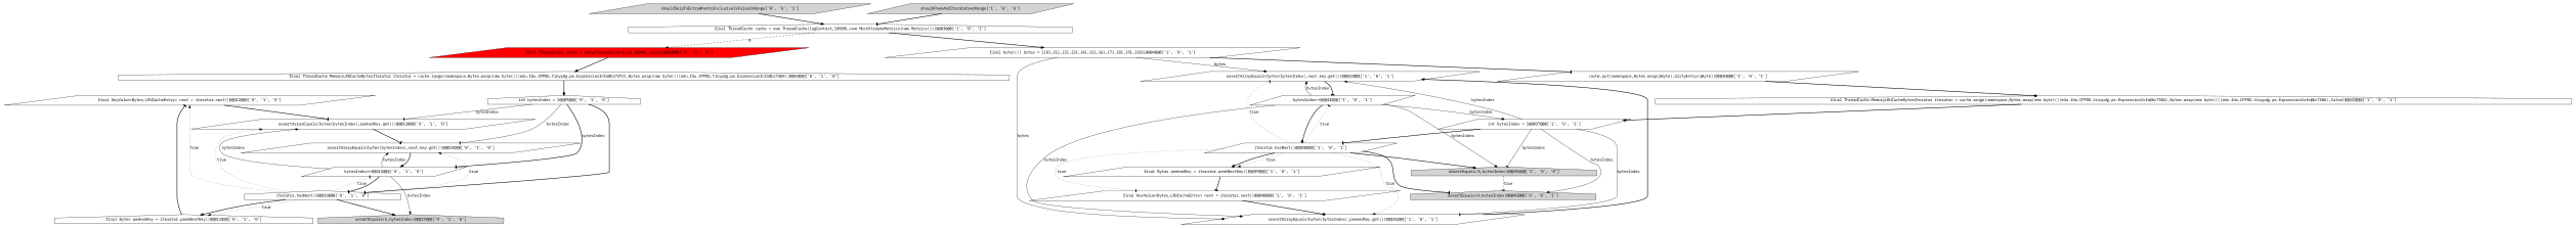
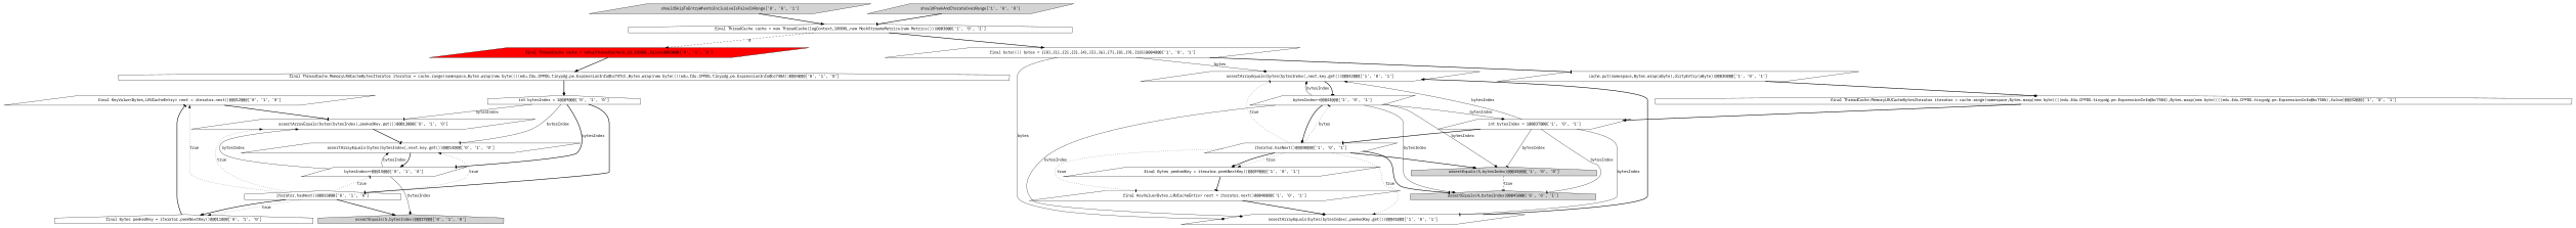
  digraph {
    fontname="IBM Plex Mono"
    node [fillcolor=white fontname="IBM Plex Mono" shape=parallelogram style=filled]
    edge [arrowhead=tee fontname="IBM Plex Mono" style=bold]
    n1 [label="final KeyValue<Bytes,LRUCacheEntry> next = iterator.next()@@@12@@@['0', '1', '0']"]
    n2 [label="assertArrayEquals(bytes(bytesIndex(,peekedKey.get())@@@13@@@['0', '1', '0']"]
    n3 [label="assertArrayEquals(bytes(bytesIndex(,next.key.get())@@@14@@@['0', '1', '0']"]
    n4 [fillcolor=lightgray label="assertEquals(5,bytesIndex)@@@17@@@['0', '1', '0']" shape=house]
    n5 [label="int bytesIndex = 1@@@9@@@['0', '1', '0']" shape=house]
    n6 [label="iterator.hasNext()@@@10@@@['0', '1', '0']" shape=house]
    n7 [label="bytesIndex++@@@15@@@['0', '1', '0']"]
    n8 [label="final Bytes peekedKey = iterator.peekNextKey()@@@11@@@['0', '1', '0']" shape=house]
    n9 [label="assertArrayEquals(bytes(bytesIndex(,next.key.get())@@@42@@@['1', '0', '1']"]
    n10 [label="bytesIndex++@@@43@@@['1', '0', '1']"]
    n11 [label="iterator.hasNext()@@@38@@@['1', '0', '1']"]
    n12 [fillcolor=lightgray label="assertEquals(4,bytesIndex)@@@45@@@['0', '0', '1']" shape=house]
    n13 [fillcolor=lightgray label="assertEquals(5,bytesIndex)@@@45@@@['1', '0', '0']" shape=house]
    n14 [label="assertArrayEquals(bytes(bytesIndex(,peekedKey.get())@@@41@@@['1', '0', '1']"]
    n15 [label="int bytesIndex = 1@@@37@@@['1', '0', '1']"]
    n16 [fillcolor=red label="final ThreadCache cache = setupThreadCache(0,10,10000L,false)@@@3@@@['0', '1', '0']"]
    n17 [label="final ThreadCache.MemoryLRUCacheBytesIterator iterator = cache.range(namespace,Bytes.wrap(new byte((((edu.fdu.CPPDG.tinypdg.pe.ExpressionInfo@bc747d),Bytes.wrap(new byte((((edu.fdu.CPPDG.tinypdg.pe.ExpressionInfo@bc7484))@@@4@@@['0', '1', '0']" shape=house]
    n18 [label="final Bytes peekedKey = iterator.peekNextKey()@@@39@@@['1', '0', '1']"]
    n19 [label="final KeyValue<Bytes,LRUCacheEntry> next = iterator.next()@@@40@@@['1', '0', '1']"]
    n20 [label="final ThreadCache cache = new ThreadCache(logContext,10000L,new MockStreamsMetrics(new Metrics()))@@@3@@@['1', '0', '1']" shape=house]
    n21 [label="final byte(((( bytes = {{0},{1},{2},{3},{4},{5},{6},{7},{8},{9},{10}}@@@4@@@['1', '0', '1']"]
    n22 [label="cache.put(namespace,Bytes.wrap(aByte),dirtyEntry(aByte))@@@30@@@['1', '0', '1']"]
    n23 [fillcolor=lightgray label="shouldSkipToEntryWhentoInclusiveIsFalseInRange['0', '0', '1']"]
    n24 [fillcolor=lightgray label="shouldPeekAndIterateOverRange['1', '0', '0']"]
    n25 [label="final ThreadCache.MemoryLRUCacheBytesIterator iterator = cache.range(namespace,Bytes.wrap(new byte((((edu.fdu.CPPDG.tinypdg.pe.ExpressionInfo@bc7504),Bytes.wrap(new byte((((edu.fdu.CPPDG.tinypdg.pe.ExpressionInfo@bc750b),false)@@@32@@@['1', '0', '1']" shape=house]
    n1 -> n2
    n2 -> n3
    n3 -> n7 [arrowhead=normal]
    n5 -> n2 [label=bytesIndex style=solid]
    n5 -> n3 [label=bytesIndex style=solid]
    n5 -> n6
    n5 -> n7 [label=bytesIndex]
    n6 -> n1 [arrowhead=normal label=true style=dotted]
    n6 -> n2 [arrowhead=normal label=true style=dotted]
    n6 -> n3 [arrowhead=normal label=true style=dotted]
    n6 -> n4 [arrowhead=normal]
    n6 -> n7 [label=true style=dotted]
    n6 -> n8 [arrowhead=normal label=true style=dotted]
    n6 -> n8 [arrowhead=normal]
    n7 -> n2 [arrowhead=normal label=bytesIndex style=solid]
    n7 -> n3 [arrowhead=normal label=bytesIndex style=solid]
-   n7 -> n4 [arrowhead=normal label=bytesIndex style=solid]
-   n7 -> n6
+   n7 -> n4 [arrowhead=diamond label=bytesIndex style=solid]
    n8 -> n1
    n9 -> n10
    n10 -> n9 [arrowhead=diamond label=bytesIndex style=solid]
    n10 -> n11 [arrowhead=diamond]
+   n10 -> n12 [arrowhead=diamond label=bytesIndex style=solid]
    n10 -> n13 [arrowhead=diamond label=bytesIndex style=solid]
    n10 -> n14 [arrowhead=diamond label=bytesIndex style=solid]
    n10 -> n15 [arrowhead=diamond label=bytesIndex style=solid]
    n11 -> n9 [label=true style=dotted]
-   n11 -> n10 [label=true style=dotted]
+   n11 -> n10 [label=bytes style=dotted]
    n11 -> n12
    n11 -> n13 [arrowhead=diamond]
    n11 -> n14 [arrowhead=normal label=true style=dotted]
    n11 -> n18 [arrowhead=normal label=true style=dotted]
    n11 -> n18 [arrowhead=diamond]
    n11 -> n19 [label=true style=dotted]
    n13 -> n12 [label=true style=dashed]
    n14 -> n9 [arrowhead=normal]
    n15 -> n9 [arrowhead=normal label=bytesIndex style=solid]
    n15 -> n11
-   n15 -> n12 [arrowhead=normal label=bytesIndex style=solid]
+   n15 -> n12 [label=bytesIndex style=solid]
    n15 -> n13 [label=bytesIndex style=solid]
    n15 -> n14 [label=bytesIndex style=solid]
    n16 -> n17 [arrowhead=normal]
    n17 -> n5 [arrowhead=diamond]
    n18 -> n19
    n19 -> n14 [arrowhead=diamond]
    n20 -> n16 [arrowhead=normal label=0 style=dashed]
    n20 -> n21 [arrowhead=normal]
    n21 -> n9 [arrowhead=diamond label=bytes style=solid]
    n21 -> n14 [arrowhead=diamond label=bytes style=solid]
    n21 -> n22
    n22 -> n25 [arrowhead=diamond]
    n23 -> n20 [arrowhead=normal]
    n24 -> n20
    n25 -> n15 [arrowhead=normal]
  }
